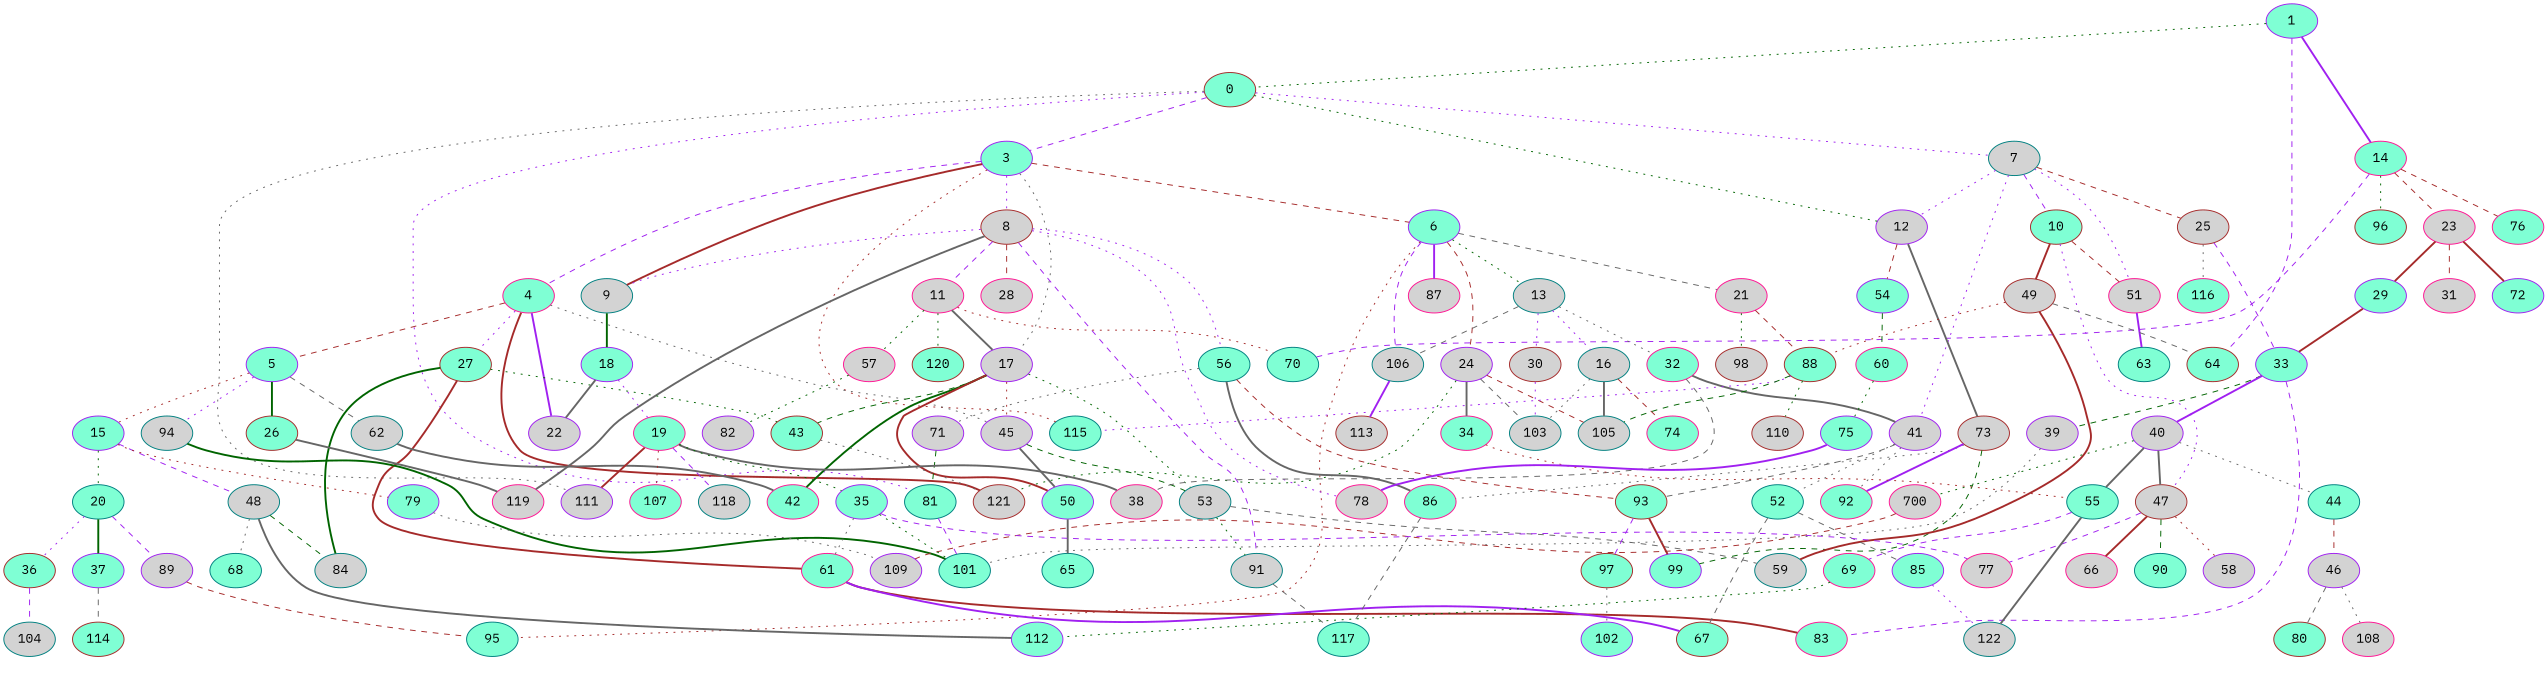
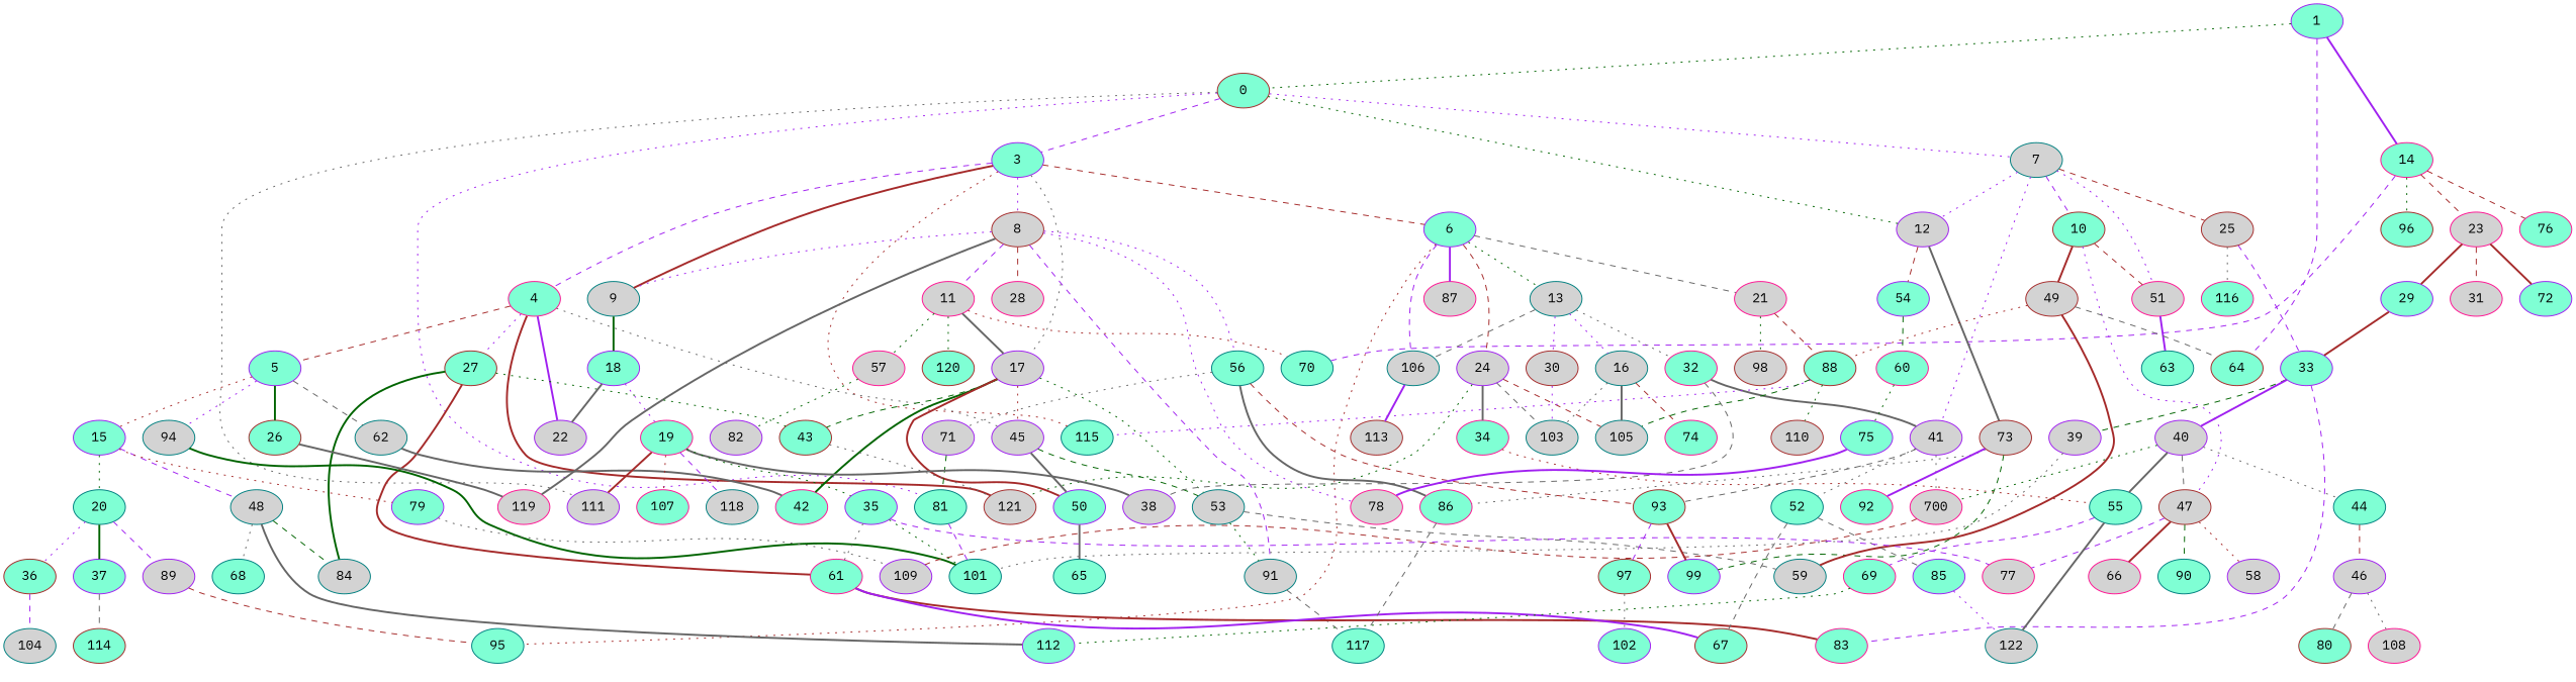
  graph {
    fontname="IBM Plex Mono"
    node [color=purple fillcolor=aquamarine fontname="IBM Plex Mono" style=filled]
    edge [color=gray40 fontname="IBM Plex Mono" style=dotted]
    n1 [color=brown label=0]
    1
    14 [color=deeppink]
    64 [color=brown]
    3
    7 [color=teal fillcolor=lightgrey]
    12 [fillcolor=lightgrey]
    81 [color=teal]
    111 [fillcolor=lightgrey]
    70 [color=teal]
    23 [color=deeppink fillcolor=lightgrey]
    76 [color=deeppink]
    96 [color=brown]
    4 [color=deeppink]
    6
    8 [color=brown fillcolor=lightgrey]
    9 [color=teal fillcolor=lightgrey]
    17 [fillcolor=lightgrey]
    115 [color=teal]
    10 [color=brown]
    25 [color=brown fillcolor=lightgrey]
    41 [fillcolor=lightgrey]
    51 [color=deeppink fillcolor=lightgrey]
    54
    73 [color=brown fillcolor=lightgrey]
    101 [color=teal]
    5
    22 [fillcolor=lightgrey]
    27 [color=brown]
    45 [fillcolor=lightgrey]
    121 [color=brown fillcolor=lightgrey]
    13 [color=teal fillcolor=lightgrey]
    21 [color=deeppink fillcolor=lightgrey]
    24 [fillcolor=lightgrey]
    87 [color=deeppink fillcolor=lightgrey]
    95 [color=teal]
    106 [color=teal fillcolor=lightgrey]
    11 [color=deeppink fillcolor=lightgrey]
    28 [color=deeppink fillcolor=lightgrey]
    56 [color=teal]
    78 [color=deeppink fillcolor=lightgrey]
    91 [color=teal fillcolor=lightgrey]
    119 [color=deeppink fillcolor=lightgrey]
    18
    42 [color=deeppink]
    43 [color=brown]
    50
    53 [color=teal fillcolor=lightgrey]
    15
    26 [color=brown]
    62 [color=teal fillcolor=lightgrey]
    94 [color=teal fillcolor=lightgrey]
    61 [color=deeppink]
    84 [color=teal fillcolor=lightgrey]
    20 [color=teal]
    48 [color=teal fillcolor=lightgrey]
    79
    16 [color=teal fillcolor=lightgrey]
    30 [color=brown fillcolor=lightgrey]
    32 [color=deeppink]
    88 [color=brown]
    98 [color=brown fillcolor=lightgrey]
    103 [color=teal fillcolor=lightgrey]
    105 [color=teal fillcolor=lightgrey]
    34 [color=deeppink]
    113 [color=brown fillcolor=lightgrey]
    47 [color=brown fillcolor=lightgrey]
    49 [color=brown fillcolor=lightgrey]
    33
    116 [color=deeppink]
    n71 [color=deeppink fillcolor=lightgrey label=700]
    52 [color=teal]
    93 [color=brown]
    63 [color=teal]
    57 [color=deeppink fillcolor=lightgrey]
    120 [color=brown]
    71 [fillcolor=lightgrey]
    86 [color=deeppink]
    117 [color=teal]
    19 [color=deeppink]
    77 [color=deeppink fillcolor=lightgrey]
    58 [fillcolor=lightgrey]
    66 [color=deeppink fillcolor=lightgrey]
    90 [color=teal]
    59 [color=teal fillcolor=lightgrey]
    82 [fillcolor=lightgrey]
    60 [color=deeppink]
    92 [color=deeppink]
    99
    74 [color=deeppink]
-   38 [color=deeppink fillcolor=lightgrey]
+   38 [fillcolor=lightgrey]
    29
    31 [color=deeppink fillcolor=lightgrey]
    72
    36 [color=brown]
    37
    89 [fillcolor=lightgrey]
    68 [color=teal]
    112
    109 [fillcolor=lightgrey]
    65 [color=teal]
    35
    107 [color=deeppink]
    118 [color=teal fillcolor=lightgrey]
    104 [color=teal fillcolor=lightgrey]
    114 [color=brown]
    110 [color=brown fillcolor=lightgrey]
    55 [color=teal]
    39 [fillcolor=lightgrey]
    40 [fillcolor=lightgrey]
    83 [color=deeppink]
    67 [color=brown]
    44 [color=teal]
    69 [color=deeppink]
    122 [color=teal fillcolor=lightgrey]
    46 [fillcolor=lightgrey]
    85
    97 [color=brown]
    80 [color=brown]
    108 [color=deeppink fillcolor=lightgrey]
    75
    102
    n1 -- 3 [color=purple style=dashed]
    n1 -- 7 [color=purple]
    n1 -- 12 [color=darkgreen]
    n1 -- 81 [color=purple]
    n1 -- 111
    1 -- n1 [color=darkgreen]
    1 -- 14 [color=purple style=bold]
    1 -- 64 [color=purple style=dashed]
    14 -- 70 [color=purple style=dashed]
    14 -- 23 [color=brown style=dashed]
    14 -- 76 [color=brown style=dashed]
    14 -- 96 [color=darkgreen]
    3 -- 4 [color=purple style=dashed]
    3 -- 6 [color=brown style=dashed]
    3 -- 8 [color=purple]
    3 -- 9 [color=brown style=bold]
    3 -- 17
    3 -- 115 [color=brown]
    7 -- 12 [color=purple]
    7 -- 10 [color=purple style=dashed]
    7 -- 25 [color=brown style=dashed]
    7 -- 41 [color=purple]
    7 -- 51 [color=purple]
    12 -- 54 [color=brown style=dashed]
    12 -- 73 [style=bold]
    81 -- 101 [color=purple style=dashed]
    23 -- 29 [color=brown style=bold]
    23 -- 31 [color=brown style=dashed]
    23 -- 72 [color=brown style=bold]
    4 -- 5 [color=brown style=dashed]
    4 -- 22 [color=purple style=bold]
    4 -- 27 [color=purple]
    4 -- 45
    4 -- 121 [color=brown style=bold]
    6 -- 13 [color=darkgreen]
    6 -- 21 [style=dashed]
    6 -- 24 [color=brown style=dashed]
    6 -- 87 [color=purple style=bold]
    6 -- 95 [color=brown]
    6 -- 106 [color=purple style=dashed]
    8 -- 9 [color=purple]
    8 -- 11 [color=purple style=dashed]
    8 -- 28 [color=brown style=dashed]
    8 -- 56 [color=purple]
    8 -- 78 [color=purple]
    8 -- 91 [color=purple style=dashed]
    8 -- 119 [style=bold]
    9 -- 18 [color=darkgreen style=bold]
    17 -- 45 [color=brown]
    17 -- 42 [color=darkgreen style=bold]
    17 -- 43 [color=darkgreen style=dashed]
    17 -- 50 [color=brown style=bold]
    17 -- 53 [color=darkgreen]
    10 -- 51 [color=brown style=dashed]
    10 -- 47 [color=purple]
    10 -- 49 [color=brown style=bold]
    25 -- 33 [color=purple style=dashed]
    25 -- 116
-   41 -- 92
+   41 -- n71
    41 -- 52
    41 -- 93 [style=dashed]
    51 -- 63 [color=purple style=bold]
    54 -- 60 [color=darkgreen style=dashed]
    73 -- 86
    73 -- 92 [color=purple style=bold]
    73 -- 99 [color=darkgreen style=dashed]
    5 -- 15 [color=brown]
    5 -- 26 [color=darkgreen style=bold]
    5 -- 62 [style=dashed]
    5 -- 94 [color=purple]
    27 -- 43 [color=darkgreen]
    27 -- 61 [color=brown style=bold]
    27 -- 84 [color=darkgreen style=bold]
    45 -- 50 [style=bold]
    45 -- 53 [color=darkgreen style=dashed]
    13 -- 106 [style=dashed]
    13 -- 16 [color=purple]
    13 -- 30 [color=purple]
    13 -- 32
    21 -- 88 [color=brown style=dashed]
    21 -- 98 [color=darkgreen]
    24 -- 121 [color=darkgreen]
    24 -- 103 [style=dashed]
    24 -- 105 [color=brown style=dashed]
    24 -- 34 [style=bold]
    106 -- 113 [color=purple style=bold]
    11 -- 70 [color=brown]
    11 -- 17 [style=bold]
    11 -- 57 [color=darkgreen]
    11 -- 120 [color=darkgreen]
    56 -- 93 [color=brown style=dashed]
    56 -- 71
    56 -- 86 [style=bold]
    91 -- 117 [style=dashed]
    18 -- 22 [style=bold]
    18 -- 19 [color=purple]
    43 -- 121
    50 -- 65 [style=bold]
    53 -- 91 [color=darkgreen]
    53 -- 59 [style=dashed]
    15 -- 20 [color=darkgreen]
    15 -- 48 [color=purple style=dashed]
    15 -- 79 [color=brown]
    26 -- 119 [style=bold]
    62 -- 42 [style=bold]
    94 -- 101 [color=darkgreen style=bold]
    61 -- 83 [color=brown style=bold]
    61 -- 67 [color=purple style=bold]
    20 -- 36 [color=purple]
    20 -- 37 [color=darkgreen style=bold]
    20 -- 89 [color=purple style=dashed]
    48 -- 84 [color=darkgreen style=dashed]
    48 -- 68
    48 -- 112 [style=bold]
    79 -- 109
    16 -- 103
    16 -- 105 [style=bold]
    16 -- 74 [color=brown style=dashed]
    30 -- 103 [color=purple]
    32 -- 41 [style=bold]
    32 -- 38 [style=dashed]
    88 -- 115 [color=purple]
    88 -- 105 [color=darkgreen style=dashed]
    88 -- 110 [color=darkgreen]
    34 -- 55 [color=brown]
    47 -- 77 [color=purple style=dashed]
    47 -- 58 [color=brown]
    47 -- 66 [color=brown style=bold]
    47 -- 90 [color=darkgreen style=dashed]
    49 -- 64 [style=dashed]
    49 -- 88 [color=brown]
    49 -- 59 [color=brown style=bold]
    33 -- 39 [color=darkgreen style=dashed]
    33 -- 40 [color=purple style=bold]
    33 -- 83 [color=purple style=dashed]
    n71 -- 109 [color=brown style=dashed]
    52 -- 67 [style=dashed]
    52 -- 85 [style=dashed]
    93 -- 99 [color=brown style=bold]
    93 -- 97 [color=purple style=dashed]
    57 -- 82 [color=darkgreen]
    71 -- 81 [color=darkgreen style=dashed]
    86 -- 117 [style=dashed]
    19 -- 111 [color=brown style=bold]
    19 -- 38 [style=bold]
    19 -- 35 [color=darkgreen]
    19 -- 107 [color=brown]
    19 -- 118 [color=purple style=dashed]
    60 -- 75 [color=darkgreen]
    29 -- 33 [color=brown style=bold]
    36 -- 104 [color=purple style=dashed]
    37 -- 114 [style=dashed]
    89 -- 95 [color=brown style=dashed]
    35 -- 101 [color=darkgreen]
    35 -- 61
    35 -- 77 [color=purple style=dashed]
    55 -- 69 [color=purple style=dashed]
    55 -- 122 [style=bold]
    39 -- 101
-   40 -- 47 [style=bold]
+   40 -- 47 [style=dashed]
    40 -- n71 [color=darkgreen]
    40 -- 55 [style=bold]
    40 -- 44
    44 -- 46 [color=brown style=dashed]
    69 -- 112 [color=darkgreen]
    46 -- 80 [style=dashed]
    46 -- 108
    85 -- 122 [color=purple]
    97 -- 102
    75 -- 78 [color=purple style=bold]
  }
